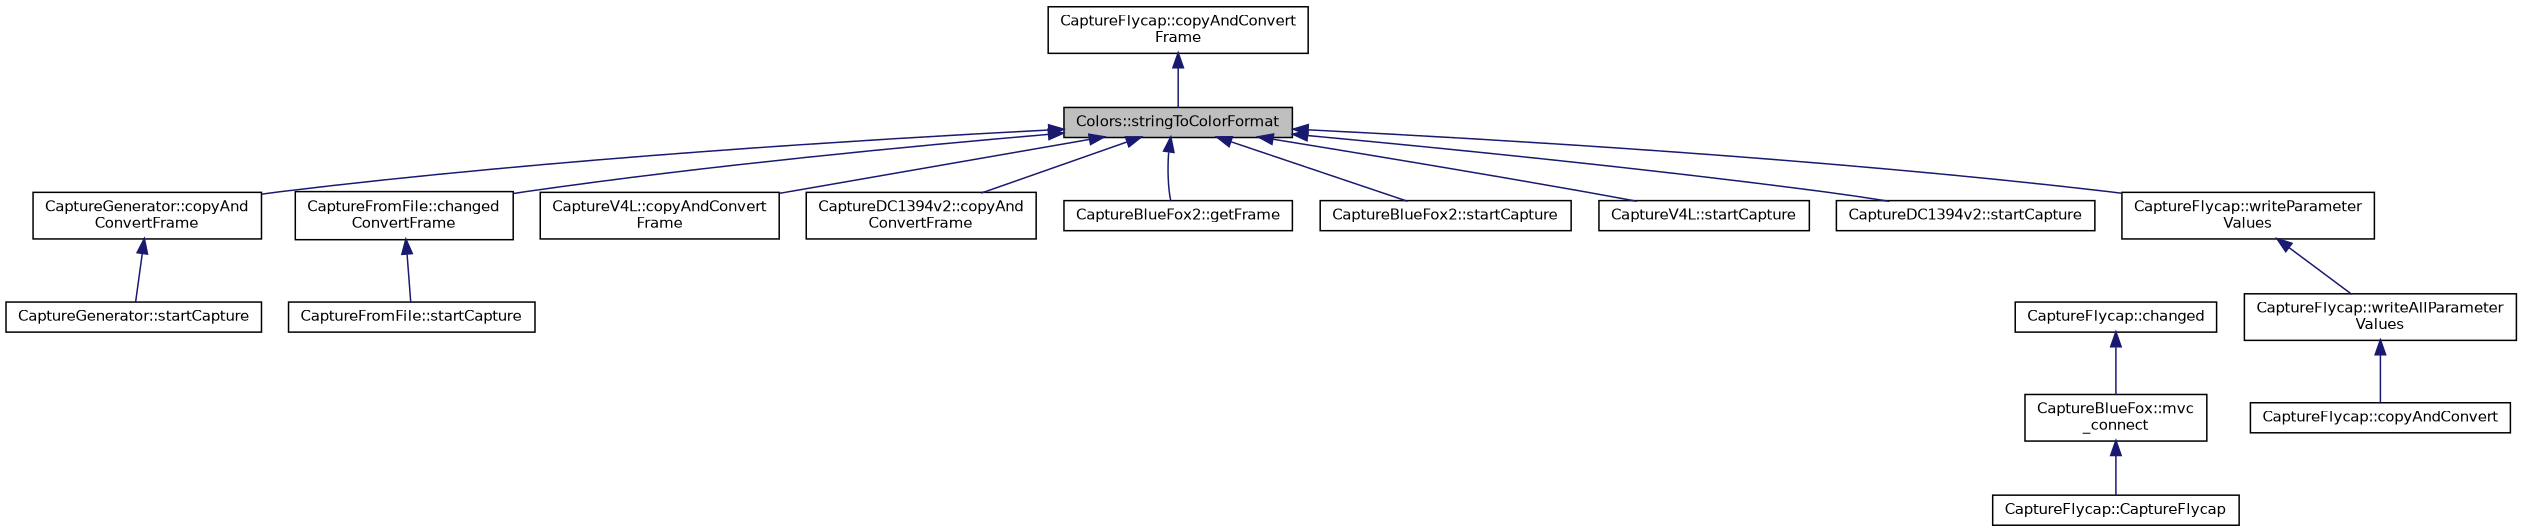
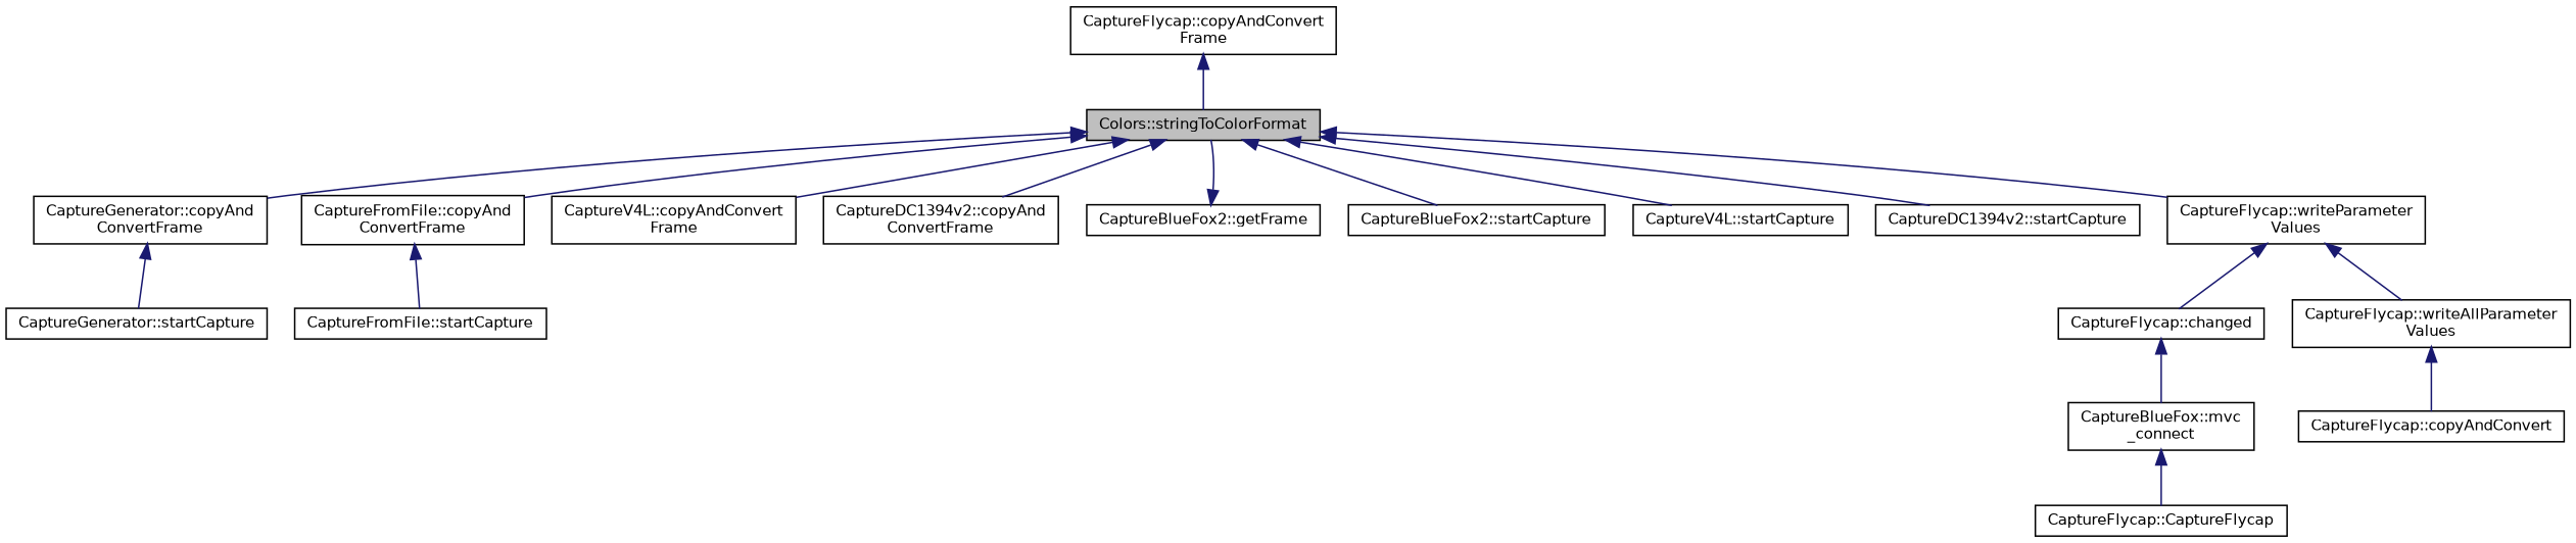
  digraph {
    rankdir=TB
    node [color=black fillcolor=white fontname=Helvetica fontsize=10 shape=record style=filled]
    edge [color=midnightblue dir=back fontname=Helvetica fontsize=10 labelfontname=Helvetica labelfontsize=10 style=solid]
    n1 [fillcolor=grey75 fontcolor=black height=0.2 label="Colors::stringToColorFormat" width=0.4]
    n2 [height=0.2 label="CaptureGenerator::copyAnd\lConvertFrame" width=0.4]
-   n3 [height=0.2 label="CaptureFromFile::changed\lConvertFrame" width=0.4]
+   n3 [height=0.2 label="CaptureFromFile::copyAnd\lConvertFrame" width=0.4]
    n4 [height=0.2 label="CaptureV4L::copyAndConvert\lFrame" width=0.4]
    n5 [height=0.2 label="CaptureDC1394v2::copyAnd\lConvertFrame" width=0.4]
    n6 [height=0.2 label="CaptureBlueFox2::getFrame" width=0.4]
    n7 [height=0.2 label="CaptureBlueFox2::startCapture" width=0.4]
    n8 [height=0.2 label="CaptureV4L::startCapture" width=0.4]
    n9 [height=0.2 label="CaptureDC1394v2::startCapture" width=0.4]
    n10 [height=0.2 label="CaptureFlycap::writeParameter\lValues" width=0.4]
    n11 [height=0.2 label="CaptureGenerator::startCapture" width=0.4]
    n12 [height=0.2 label="CaptureFromFile::startCapture" width=0.4]
    n13 [height=0.2 label="CaptureFlycap::copyAndConvert\lFrame" width=0.4]
    n14 [height=0.2 label="CaptureFlycap::changed" width=0.4]
    n15 [height=0.2 label="CaptureFlycap::writeAllParameter\lValues" width=0.4]
    n16 [height=0.2 label="CaptureBlueFox::mvc\l_connect" width=0.4]
    n17 [height=0.2 label="CaptureFlycap::copyAndConvert" width=0.4]
    n18 [height=0.2 label="CaptureFlycap::CaptureFlycap" width=0.4]
    n1 -> n2
    n1 -> n3
    n1 -> n4
    n1 -> n5
-   n1 -> n6
+   n6 -> n1
    n1 -> n7
    n1 -> n8
    n1 -> n9
    n1 -> n10
    n2 -> n11
    n3 -> n12
+   n10 -> n14
    n10 -> n15
    n13 -> n1
    n14 -> n16
    n15 -> n17
    n16 -> n18
  }
